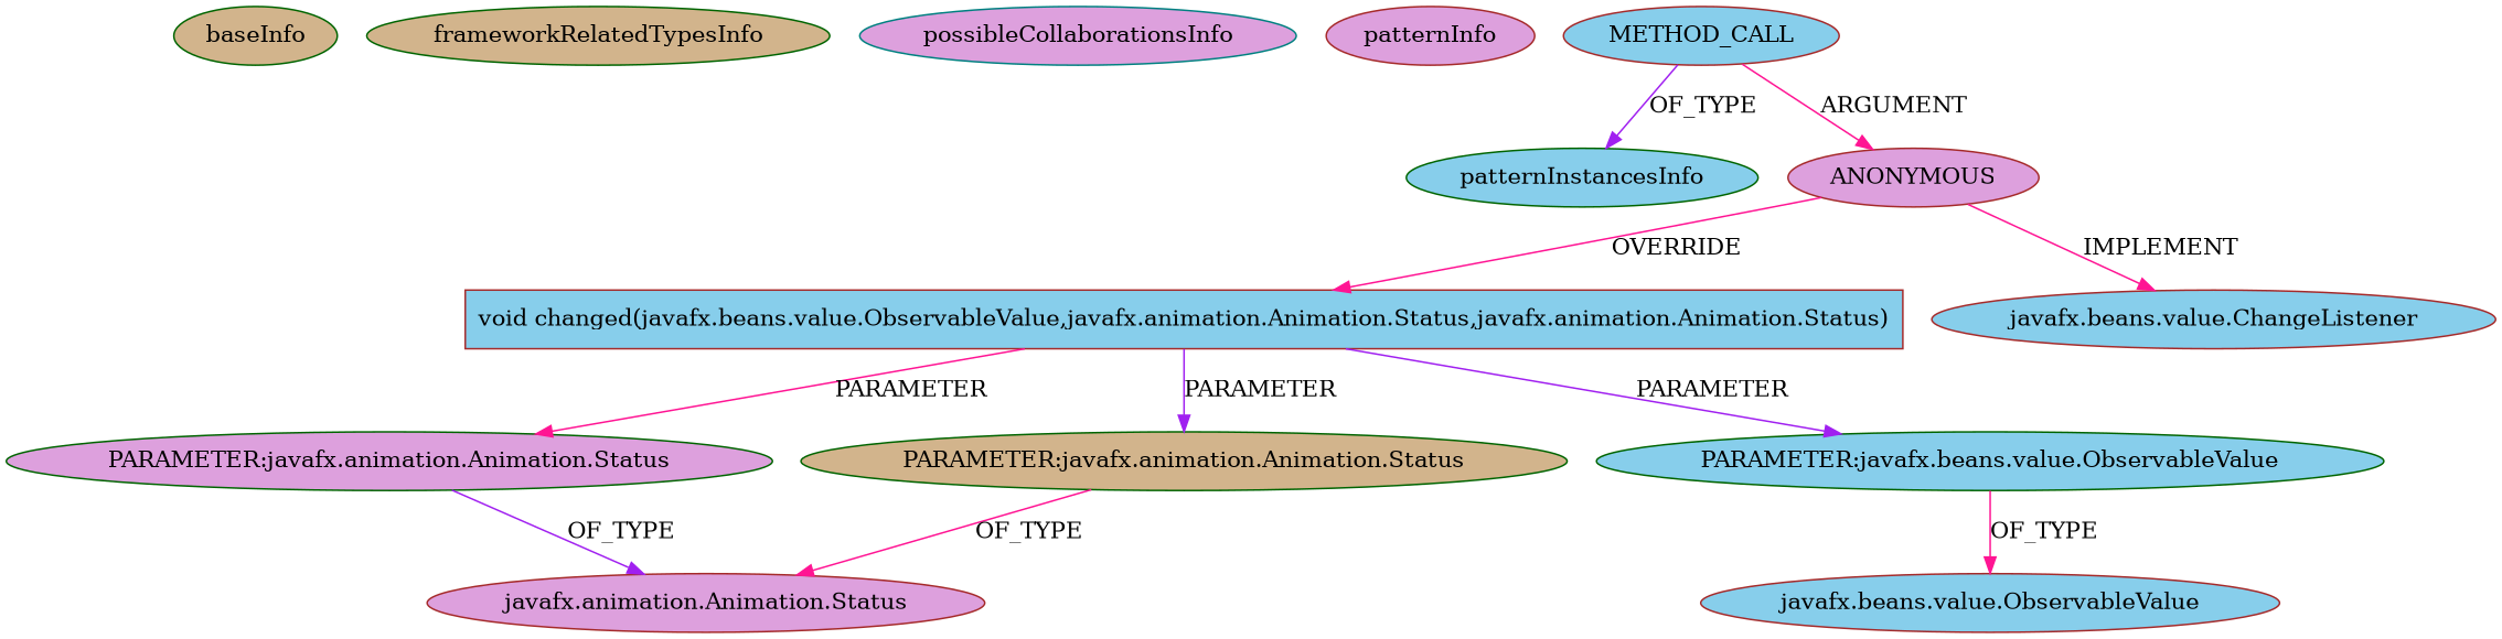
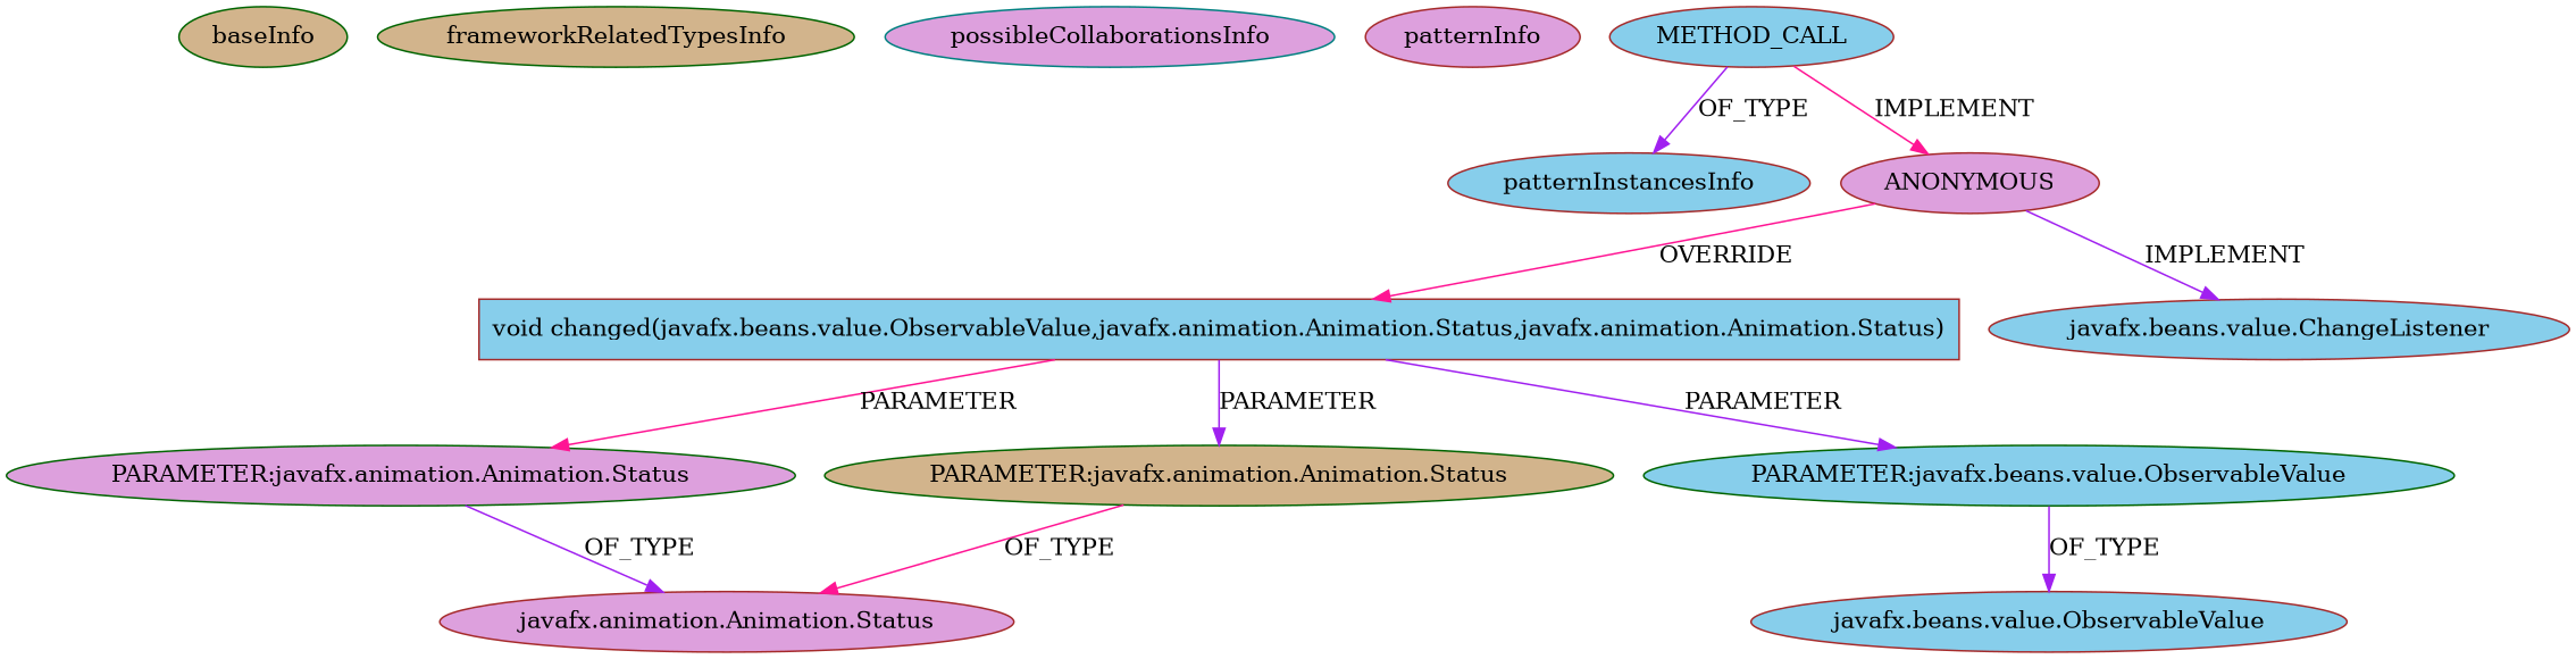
  digraph {
    node [color=brown fillcolor=skyblue style=filled isFrameworkType=false]
    edge [color=deeppink]
    baseInfo [category=pattern color=darkgreen fillcolor=tan graphId=3849 isAnonymous=true possibleRelation=false isFrameworkType=""]
    frameworkRelatedTypesInfo [0="javafx.beans.value.ChangeListener" color=darkgreen fillcolor=tan isFrameworkType=""]
    possibleCollaborationsInfo [color=teal fillcolor=plum isFrameworkType=""]
    patternInfo [fillcolor=plum frequency=3.0 patternRootClient=0 isFrameworkType=""]
-   patternInstancesInfo [0="ravjot28-FameDen~/ravjot28-FameDen/FameDen-master/src/com/fameden/animations/TimeLineTransition.java~void TimeLineTransition(javafx.scene.Node,javafx.animation.Timeline,boolean)~3998" 1="tarunbod-SummonCommandCreator~/tarunbod-SummonCommandCreator/SummonCommandCreator-master/src/me/FirstWorldAnarchy/scc/application/anim/CachedTimelineTransition.java~void CachedTimelineTransition(javafx.scene.Node,javafx.animation.Timeline,boolean)~4484" 2="witmicko-CalculatorFx~/witmicko-CalculatorFx/CalculatorFx-master/src/calc/transitions/CachedTimelineTransition.java~void CachedTimelineTransition(javafx.scene.Node,javafx.animation.Timeline,boolean)~4774" color=darkgreen isFrameworkType=""]
+   patternInstancesInfo [0="ravjot28-FameDen~/ravjot28-FameDen/FameDen-master/src/com/fameden/animations/TimeLineTransition.java~void TimeLineTransition(javafx.scene.Node,javafx.animation.Timeline,boolean)~3998" 1="tarunbod-SummonCommandCreator~/tarunbod-SummonCommandCreator/SummonCommandCreator-master/src/me/FirstWorldAnarchy/scc/application/anim/CachedTimelineTransition.java~void CachedTimelineTransition(javafx.scene.Node,javafx.animation.Timeline,boolean)~4484" 2="witmicko-CalculatorFx~/witmicko-CalculatorFx/CalculatorFx-master/src/calc/transitions/CachedTimelineTransition.java~void CachedTimelineTransition(javafx.scene.Node,javafx.animation.Timeline,boolean)~4774" isFrameworkType=""]
    n6 [color=darkgreen fillcolor=plum label="PARAMETER:javafx.animation.Animation.Status" vertexType=PARAMETER_DECLARATION]
    n7 [fillcolor=plum label="javafx.animation.Animation.Status" vertexType=FRAMEWORK_CLASS_TYPE]
    n8 [label="void changed(javafx.beans.value.ObservableValue,javafx.animation.Animation.Status,javafx.animation.Animation.Status)" shape=box vertexType=OVERRIDING_METHOD_DECLARATION]
    n9 [color=darkgreen label="PARAMETER:javafx.beans.value.ObservableValue" vertexType=PARAMETER_DECLARATION]
    n10 [color=darkgreen fillcolor=tan label="PARAMETER:javafx.animation.Animation.Status" vertexType=PARAMETER_DECLARATION]
    n11 [label="javafx.beans.value.ObservableValue" vertexType=FRAMEWORK_INTERFACE_TYPE]
    n12 [fillcolor=plum label=ANONYMOUS vertexType=ROOT_ANONYMOUS_DECLARATION]
    n13 [label="javafx.beans.value.ChangeListener" vertexType=FRAMEWORK_INTERFACE_TYPE]
    n14 [label=METHOD_CALL vertexType=OUTSIDE_CALL]
    n6 -> n7 [color=purple label=OF_TYPE]
    n8 -> n6 [label=PARAMETER]
    n8 -> n9 [color=purple label=PARAMETER]
    n8 -> n10 [color=purple label=PARAMETER]
-   n9 -> n11 [label=OF_TYPE]
+   n9 -> n11 [color=purple label=OF_TYPE]
    n10 -> n7 [label=OF_TYPE]
    n12 -> n8 [label=OVERRIDE]
-   n12 -> n13 [label=IMPLEMENT]
+   n12 -> n13 [color=purple label=IMPLEMENT]
    n14 -> patternInstancesInfo [color=purple label=OF_TYPE]
-   n14 -> n12 [label=ARGUMENT]
+   n14 -> n12 [label=IMPLEMENT]
  }
